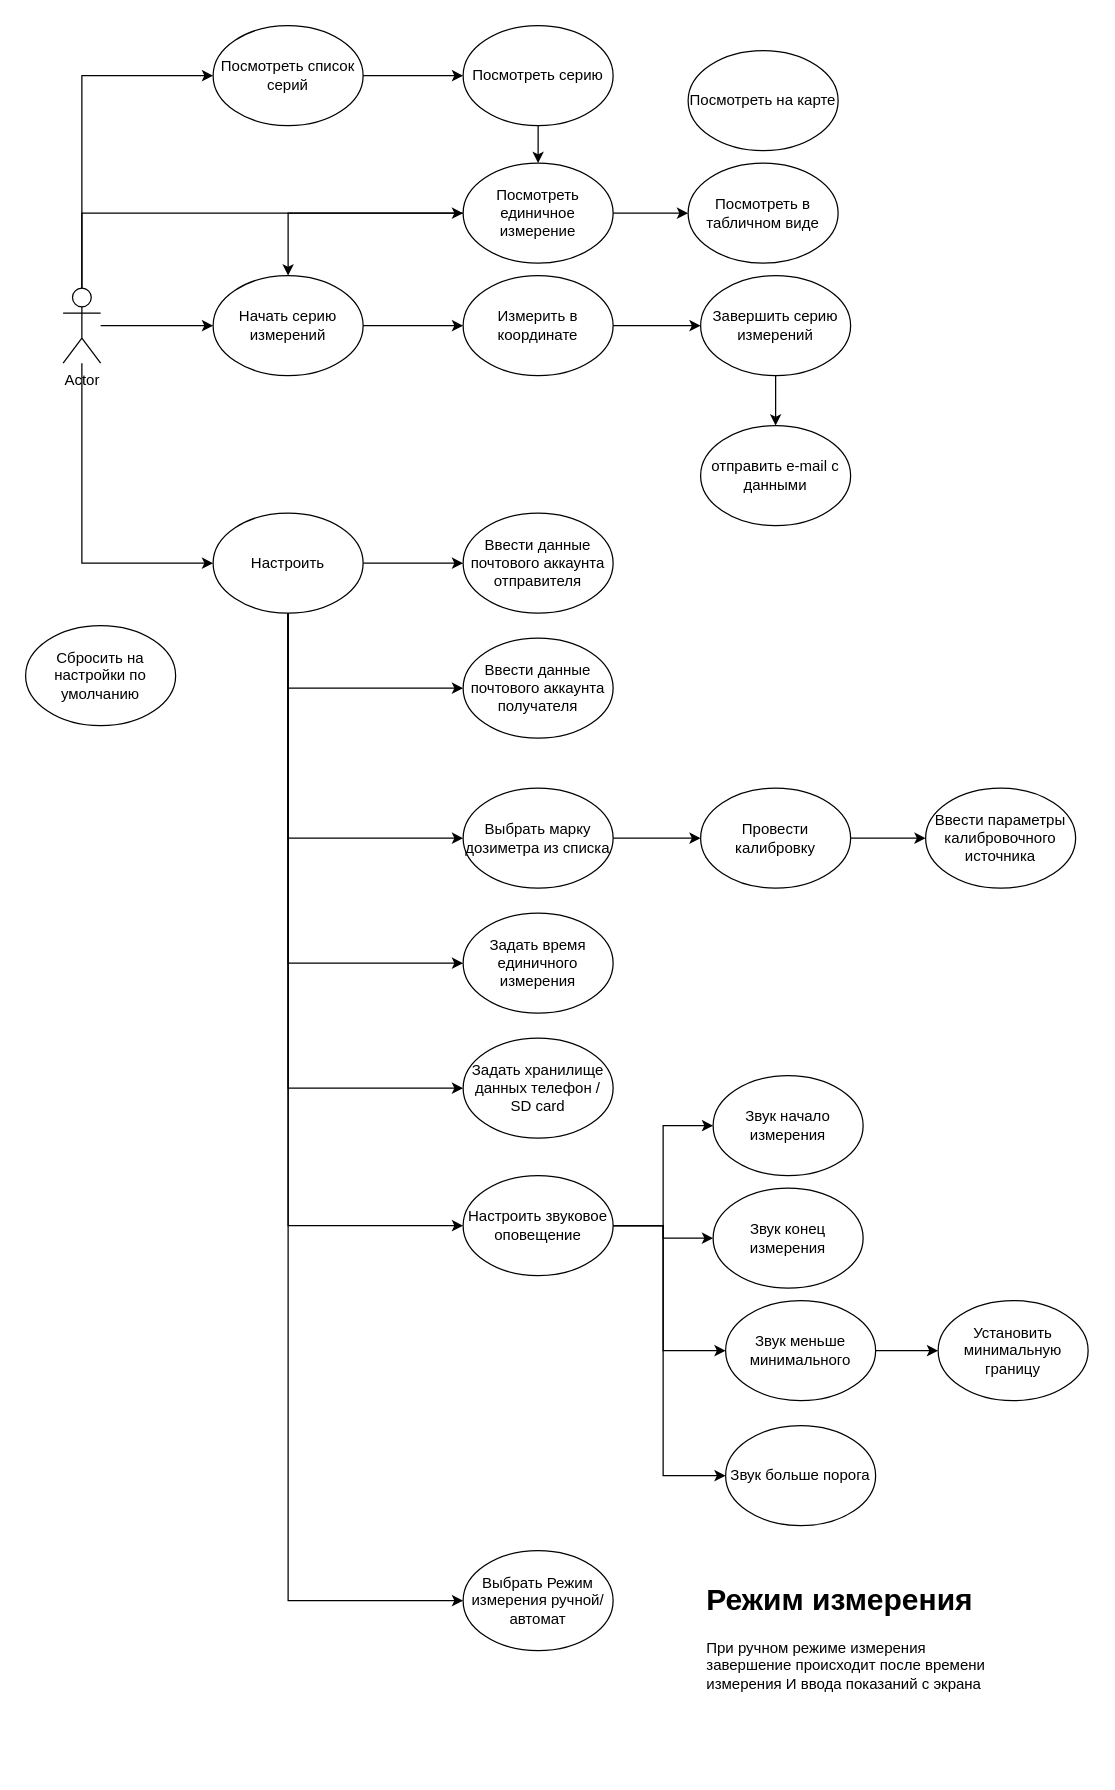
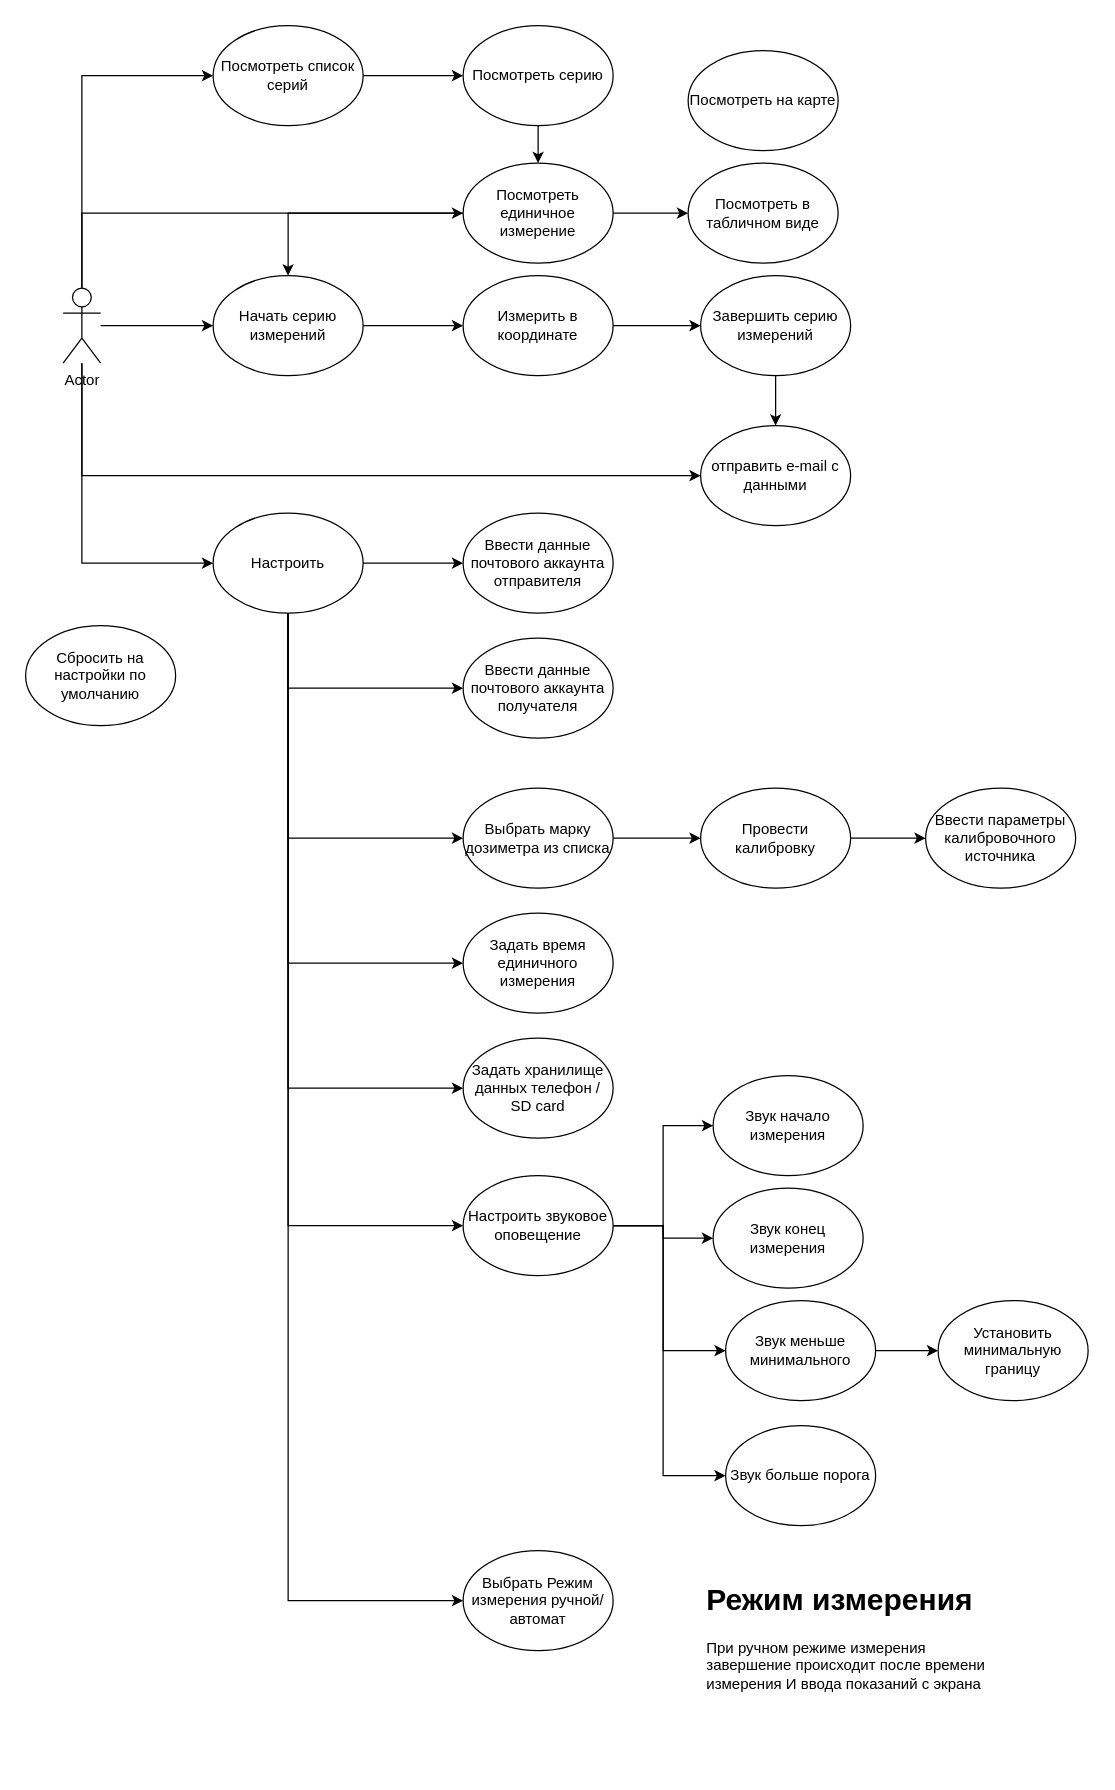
  <mxCell id="0" />
  <mxCell id="1" parent="0" />
+ <mxCell id="2" style="edgeStyle=orthogonalEdgeStyle;rounded=0;orthogonalLoop=1;jettySize=auto;html=1;entryX=0;entryY=0.5;entryDx=0;entryDy=0;" edge="1" parent="1" source="7" target="14"><mxGeometry relative="1" as="geometry"><Array as="points"><mxPoint x="65" y="380" /></Array></mxGeometry></mxCell>
  <mxCell id="3" style="edgeStyle=orthogonalEdgeStyle;rounded=0;orthogonalLoop=1;jettySize=auto;html=1;entryX=0;entryY=0.5;entryDx=0;entryDy=0;" edge="1" parent="1" source="7" target="11"><mxGeometry relative="1" as="geometry" /></mxCell>
  <mxCell id="4" style="edgeStyle=orthogonalEdgeStyle;rounded=0;orthogonalLoop=1;jettySize=auto;html=1;entryX=0;entryY=0.5;entryDx=0;entryDy=0;" edge="1" parent="1" source="7" target="22"><mxGeometry relative="1" as="geometry"><Array as="points"><mxPoint x="65" y="450" /></Array></mxGeometry></mxCell>
  <mxCell id="5" style="edgeStyle=orthogonalEdgeStyle;rounded=0;orthogonalLoop=1;jettySize=auto;html=1;exitX=0.5;exitY=0;exitDx=0;exitDy=0;exitPerimeter=0;entryX=0;entryY=0.5;entryDx=0;entryDy=0;" edge="1" parent="1" source="7" target="36"><mxGeometry relative="1" as="geometry" /></mxCell>
  <mxCell id="6" style="edgeStyle=orthogonalEdgeStyle;rounded=0;orthogonalLoop=1;jettySize=auto;html=1;entryX=0;entryY=0.5;entryDx=0;entryDy=0;" edge="1" parent="1" source="7" target="34"><mxGeometry relative="1" as="geometry"><Array as="points"><mxPoint x="65" y="170" /></Array></mxGeometry></mxCell>
  <mxCell id="7" value="Actor" style="shape=umlActor;verticalLabelPosition=bottom;verticalAlign=top;html=1;outlineConnect=0;" vertex="1" parent="1"><mxGeometry x="50" y="230" width="30" height="60" as="geometry" /></mxCell>
  <mxCell id="8" style="edgeStyle=orthogonalEdgeStyle;rounded=0;orthogonalLoop=1;jettySize=auto;html=1;entryX=0;entryY=0.5;entryDx=0;entryDy=0;" edge="1" parent="1" source="9" target="13"><mxGeometry relative="1" as="geometry" /></mxCell>
  <mxCell id="9" value="Измерить в координате" style="ellipse;whiteSpace=wrap;html=1;" vertex="1" parent="1"><mxGeometry x="370" y="220" width="120" height="80" as="geometry" /></mxCell>
  <mxCell id="10" style="edgeStyle=orthogonalEdgeStyle;rounded=0;orthogonalLoop=1;jettySize=auto;html=1;entryX=0;entryY=0.5;entryDx=0;entryDy=0;" edge="1" parent="1" source="11" target="9"><mxGeometry relative="1" as="geometry" /></mxCell>
  <mxCell id="11" value="Начать серию измерений" style="ellipse;whiteSpace=wrap;html=1;" vertex="1" parent="1"><mxGeometry x="170" y="220" width="120" height="80" as="geometry" /></mxCell>
  <mxCell id="12" style="edgeStyle=orthogonalEdgeStyle;rounded=0;orthogonalLoop=1;jettySize=auto;html=1;" edge="1" parent="1" source="13" target="14"><mxGeometry relative="1" as="geometry" /></mxCell>
  <mxCell id="13" value="Завершить серию измерений" style="ellipse;whiteSpace=wrap;html=1;" vertex="1" parent="1"><mxGeometry x="560" y="220" width="120" height="80" as="geometry" /></mxCell>
  <mxCell id="14" value="отправить e-mail с данными" style="ellipse;whiteSpace=wrap;html=1;" vertex="1" parent="1"><mxGeometry x="560" y="340" width="120" height="80" as="geometry" /></mxCell>
  <mxCell id="15" style="edgeStyle=orthogonalEdgeStyle;rounded=0;orthogonalLoop=1;jettySize=auto;html=1;" edge="1" parent="1" source="22" target="23"><mxGeometry relative="1" as="geometry" /></mxCell>
  <mxCell id="16" style="edgeStyle=orthogonalEdgeStyle;rounded=0;orthogonalLoop=1;jettySize=auto;html=1;entryX=0;entryY=0.5;entryDx=0;entryDy=0;" edge="1" parent="1" source="22" target="24"><mxGeometry relative="1" as="geometry"><Array as="points"><mxPoint x="230" y="550" /></Array></mxGeometry></mxCell>
  <mxCell id="17" style="edgeStyle=orthogonalEdgeStyle;rounded=0;orthogonalLoop=1;jettySize=auto;html=1;entryX=0;entryY=0.5;entryDx=0;entryDy=0;" edge="1" parent="1" source="22" target="26"><mxGeometry relative="1" as="geometry"><Array as="points"><mxPoint x="230" y="670" /></Array></mxGeometry></mxCell>
  <mxCell id="18" style="edgeStyle=orthogonalEdgeStyle;rounded=0;orthogonalLoop=1;jettySize=auto;html=1;exitX=0.5;exitY=1;exitDx=0;exitDy=0;entryX=0;entryY=0.5;entryDx=0;entryDy=0;" edge="1" parent="1" source="22" target="30"><mxGeometry relative="1" as="geometry" /></mxCell>
  <mxCell id="19" style="edgeStyle=orthogonalEdgeStyle;rounded=0;orthogonalLoop=1;jettySize=auto;html=1;entryX=0;entryY=0.5;entryDx=0;entryDy=0;" edge="1" parent="1" source="22" target="31"><mxGeometry relative="1" as="geometry"><mxPoint x="230" y="550" as="targetPoint" /><Array as="points"><mxPoint x="230" y="870" /></Array></mxGeometry></mxCell>
  <mxCell id="20" style="edgeStyle=orthogonalEdgeStyle;rounded=0;orthogonalLoop=1;jettySize=auto;html=1;entryX=0;entryY=0.5;entryDx=0;entryDy=0;" edge="1" parent="1" source="22" target="45"><mxGeometry relative="1" as="geometry"><Array as="points"><mxPoint x="230" y="980" /></Array></mxGeometry></mxCell>
  <mxCell id="21" style="edgeStyle=orthogonalEdgeStyle;rounded=0;orthogonalLoop=1;jettySize=auto;html=1;entryX=0;entryY=0.5;entryDx=0;entryDy=0;" edge="1" parent="1" source="22" target="52"><mxGeometry relative="1" as="geometry"><Array as="points"><mxPoint x="230" y="1280" /></Array></mxGeometry></mxCell>
  <mxCell id="22" value="Настроить" style="ellipse;whiteSpace=wrap;html=1;" vertex="1" parent="1"><mxGeometry x="170" y="410" width="120" height="80" as="geometry" /></mxCell>
  <mxCell id="23" value="Ввести данные почтового аккаунта отправителя" style="ellipse;whiteSpace=wrap;html=1;" vertex="1" parent="1"><mxGeometry x="370" y="410" width="120" height="80" as="geometry" /></mxCell>
  <mxCell id="24" value="Ввести данные почтового аккаунта получателя" style="ellipse;whiteSpace=wrap;html=1;" vertex="1" parent="1"><mxGeometry x="370" y="510" width="120" height="80" as="geometry" /></mxCell>
  <mxCell id="25" style="edgeStyle=orthogonalEdgeStyle;rounded=0;orthogonalLoop=1;jettySize=auto;html=1;" edge="1" parent="1" source="26" target="28"><mxGeometry relative="1" as="geometry" /></mxCell>
  <mxCell id="26" value="Выбрать марку дозиметра из списка" style="ellipse;whiteSpace=wrap;html=1;" vertex="1" parent="1"><mxGeometry x="370" y="630" width="120" height="80" as="geometry" /></mxCell>
  <mxCell id="27" value="" style="edgeStyle=orthogonalEdgeStyle;rounded=0;orthogonalLoop=1;jettySize=auto;html=1;" edge="1" parent="1" source="28" target="29"><mxGeometry relative="1" as="geometry" /></mxCell>
  <mxCell id="28" value="Провести калибровку" style="ellipse;whiteSpace=wrap;html=1;" vertex="1" parent="1"><mxGeometry x="560" y="630" width="120" height="80" as="geometry" /></mxCell>
  <mxCell id="29" value="Ввести параметры калибровочного источника" style="ellipse;whiteSpace=wrap;html=1;" vertex="1" parent="1"><mxGeometry x="740" y="630" width="120" height="80" as="geometry" /></mxCell>
  <mxCell id="30" value="Задать время единичного измерения" style="ellipse;whiteSpace=wrap;html=1;" vertex="1" parent="1"><mxGeometry x="370" y="730" width="120" height="80" as="geometry" /></mxCell>
  <mxCell id="31" value="Задать хранилище данных телефон / SD card" style="ellipse;whiteSpace=wrap;html=1;" vertex="1" parent="1"><mxGeometry x="370" y="830" width="120" height="80" as="geometry" /></mxCell>
  <mxCell id="32" style="edgeStyle=orthogonalEdgeStyle;rounded=0;orthogonalLoop=1;jettySize=auto;html=1;" edge="1" parent="1" source="34" target="11"><mxGeometry relative="1" as="geometry" /></mxCell>
  <mxCell id="33" style="edgeStyle=orthogonalEdgeStyle;rounded=0;orthogonalLoop=1;jettySize=auto;html=1;exitX=1;exitY=0.5;exitDx=0;exitDy=0;" edge="1" parent="1" source="34" target="39"><mxGeometry relative="1" as="geometry" /></mxCell>
  <mxCell id="34" value="Посмотреть единичное измерение" style="ellipse;whiteSpace=wrap;html=1;" vertex="1" parent="1"><mxGeometry x="370" width="120" height="80" as="geometry" y="130" /></mxCell>
  <mxCell id="35" style="edgeStyle=orthogonalEdgeStyle;rounded=0;orthogonalLoop=1;jettySize=auto;html=1;" edge="1" parent="1" source="36" target="38"><mxGeometry relative="1" as="geometry" /></mxCell>
  <mxCell id="36" value="Посмотреть список серий" style="ellipse;whiteSpace=wrap;html=1;" vertex="1" parent="1"><mxGeometry x="170" y="20" width="120" height="80" as="geometry" /></mxCell>
  <mxCell id="37" style="edgeStyle=orthogonalEdgeStyle;rounded=0;orthogonalLoop=1;jettySize=auto;html=1;exitX=0.5;exitY=1;exitDx=0;exitDy=0;" edge="1" parent="1" source="38" target="34"><mxGeometry relative="1" as="geometry" /></mxCell>
  <mxCell id="38" value="Посмотреть серию" style="ellipse;whiteSpace=wrap;html=1;" vertex="1" parent="1"><mxGeometry x="370" y="20" width="120" height="80" as="geometry" /></mxCell>
  <mxCell id="39" value="Посмотреть в табличном виде" style="ellipse;whiteSpace=wrap;html=1;" vertex="1" parent="1"><mxGeometry x="550" width="120" height="80" as="geometry" y="130" /></mxCell>
  <mxCell id="40" value="Посмотреть на карте" style="ellipse;whiteSpace=wrap;html=1;" vertex="1" parent="1"><mxGeometry x="550" y="40" width="120" height="80" as="geometry" /></mxCell>
  <mxCell id="41" style="edgeStyle=orthogonalEdgeStyle;rounded=0;orthogonalLoop=1;jettySize=auto;html=1;" edge="1" parent="1" source="45" target="46"><mxGeometry relative="1" as="geometry" /></mxCell>
  <mxCell id="42" style="edgeStyle=orthogonalEdgeStyle;rounded=0;orthogonalLoop=1;jettySize=auto;html=1;" edge="1" parent="1" source="45" target="47"><mxGeometry relative="1" as="geometry" /></mxCell>
  <mxCell id="43" style="edgeStyle=orthogonalEdgeStyle;rounded=0;orthogonalLoop=1;jettySize=auto;html=1;entryX=0;entryY=0.5;entryDx=0;entryDy=0;" edge="1" parent="1" source="45" target="49"><mxGeometry relative="1" as="geometry"><Array as="points"><mxPoint x="530" y="980" /><mxPoint x="530" y="1080" /></Array></mxGeometry></mxCell>
  <mxCell id="44" style="edgeStyle=orthogonalEdgeStyle;rounded=0;orthogonalLoop=1;jettySize=auto;html=1;entryX=0;entryY=0.5;entryDx=0;entryDy=0;" edge="1" parent="1" source="45" target="51"><mxGeometry relative="1" as="geometry"><Array as="points"><mxPoint x="530" y="980" /><mxPoint x="530" y="1180" /></Array></mxGeometry></mxCell>
  <mxCell id="45" value="Настроить звуковое оповещение" style="ellipse;whiteSpace=wrap;html=1;" vertex="1" parent="1"><mxGeometry x="370" y="940" width="120" height="80" as="geometry" /></mxCell>
  <mxCell id="46" value="Звук начало измерения" style="ellipse;whiteSpace=wrap;html=1;" vertex="1" parent="1"><mxGeometry x="570" y="860" width="120" height="80" as="geometry" /></mxCell>
  <mxCell id="47" value="Звук конец измерения" style="ellipse;whiteSpace=wrap;html=1;" vertex="1" parent="1"><mxGeometry x="570" y="950" width="120" height="80" as="geometry" /></mxCell>
  <mxCell id="48" style="edgeStyle=orthogonalEdgeStyle;rounded=0;orthogonalLoop=1;jettySize=auto;html=1;entryX=0;entryY=0.5;entryDx=0;entryDy=0;" edge="1" parent="1" source="49" target="50"><mxGeometry relative="1" as="geometry" /></mxCell>
  <mxCell id="49" value="Звук меньше минимального" style="ellipse;whiteSpace=wrap;html=1;" vertex="1" parent="1"><mxGeometry x="580" y="1040" width="120" height="80" as="geometry" /></mxCell>
  <mxCell id="50" value="Установить минимальную границу" style="ellipse;whiteSpace=wrap;html=1;" vertex="1" parent="1"><mxGeometry x="750" y="1040" width="120" height="80" as="geometry" /></mxCell>
  <mxCell id="51" value="Звук больше порога" style="ellipse;whiteSpace=wrap;html=1;" vertex="1" parent="1"><mxGeometry x="580" y="1140" width="120" height="80" as="geometry" /></mxCell>
  <mxCell id="52" value="Выбрать Режим измерения ручной/автомат" style="ellipse;whiteSpace=wrap;html=1;" vertex="1" parent="1"><mxGeometry x="370" y="1240" width="120" height="80" as="geometry" /></mxCell>
  <mxCell id="53" value="&lt;h1&gt;Режим измерения&lt;/h1&gt;&lt;p&gt;При ручном режиме измерения завершение происходит после времени измерения И ввода показаний с экрана&lt;/p&gt;" style="text;html=1;strokeColor=none;fillColor=none;spacing=5;spacingTop=-20;whiteSpace=wrap;overflow=hidden;rounded=0;" vertex="1" parent="1"><mxGeometry x="560" y="1260" width="237" height="150" as="geometry" /></mxCell>
  <mxCell id="54" value="Сбросить на настройки по умолчанию" style="ellipse;whiteSpace=wrap;html=1;" vertex="1" parent="1"><mxGeometry x="20" y="500" width="120" height="80" as="geometry" /></mxCell>
